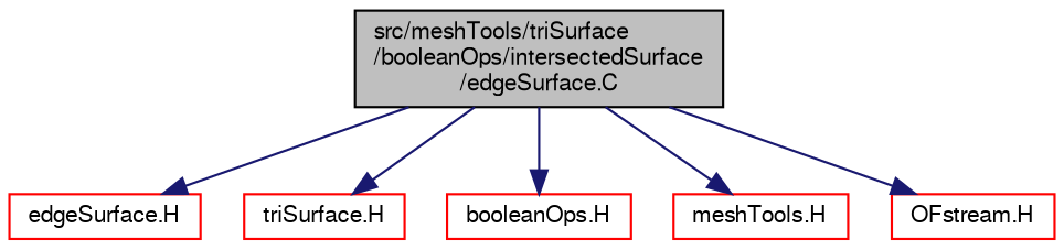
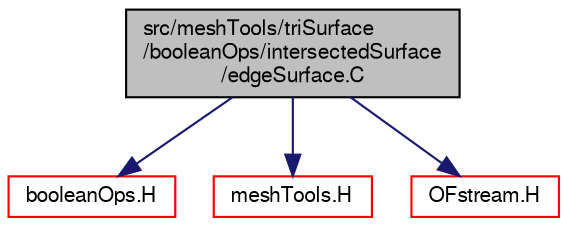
  digraph {
    node [color=red fontname=FreeSans fontsize=10 shape=record]
    edge [color=midnightblue fontname=FreeSans fontsize=10 labelfontname=FreeSans labelfontsize=10 style=solid]
    n1 [color=black fillcolor=grey75 fontcolor=black height=0.2 label="src/meshTools/triSurface\l/booleanOps/intersectedSurface\l/edgeSurface.C" style=filled width=0.4]
-   n2 [height=0.2 label="edgeSurface.H" width=0.4]
-   n3 [height=0.2 label="triSurface.H" width=0.4]
    n4 [height=0.2 label="booleanOps.H" width=0.4]
    n5 [height=0.2 label="meshTools.H" width=0.4]
    n6 [height=0.2 label="OFstream.H" width=0.4]
-   n1 -> n2
-   n1 -> n3
    n1 -> n4
    n1 -> n5
    n1 -> n6
  }
